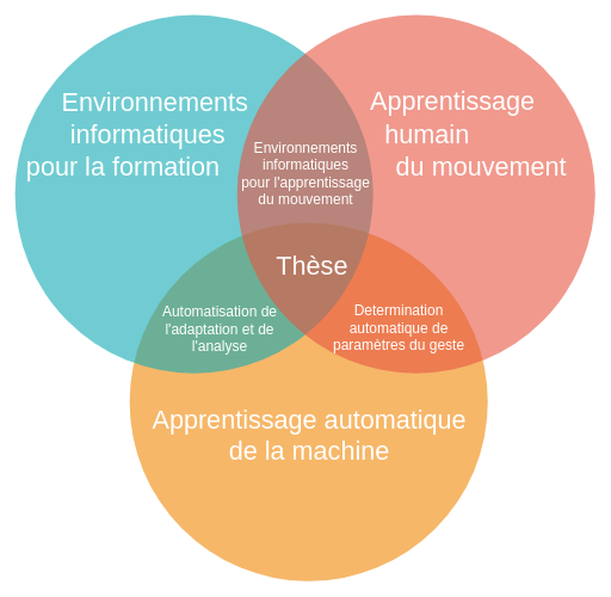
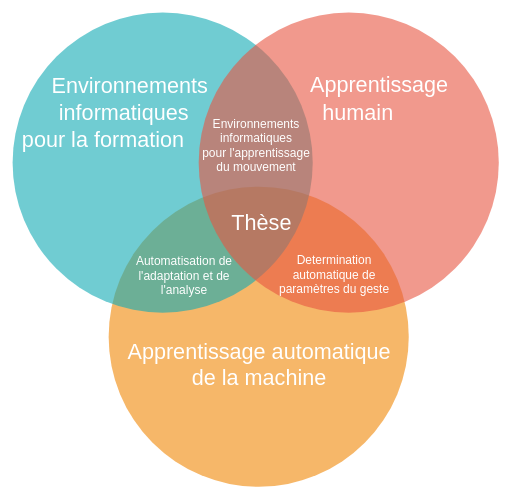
  <mxCell id="0" />
  <mxCell id="1" parent="0" />
  <mxCell id="2" value="" style="ellipse;fillColor=#F08705;opacity=60;strokeColor=none;html=1;fontColor=#FFFFFF;" parent="1" vertex="1"><mxGeometry x="180.5" y="310.5" width="500" height="500" as="geometry" /></mxCell>
  <mxCell id="3" value="" style="ellipse;fillColor=#12AAB5;opacity=60;strokeColor=none;html=1;fontColor=#FFFFFF;" parent="1" vertex="1"><mxGeometry x="20.5" y="20.5" width="500" height="500" as="geometry" /></mxCell>
  <mxCell id="4" value="" style="ellipse;fillColor=#e85642;opacity=60;strokeColor=none;html=1;fontColor=#FFFFFF;" parent="1" vertex="1"><mxGeometry x="330.5" y="20.5" width="500" height="500" as="geometry" /></mxCell>
  <mxCell id="5" value="&lt;font style=&quot;font-size: 36px&quot;&gt;&amp;nbsp;pour la formation&lt;/font&gt;" style="text;fontSize=24;align=center;verticalAlign=middle;html=1;fontColor=#FFFFFF;" parent="1" vertex="1"><mxGeometry x="20.5" y="212" width="290" height="40" as="geometry" /></mxCell>
- <mxCell id="6" value="&lt;font style=&quot;font-size: 36px&quot;&gt;&amp;nbsp;du mouvement&amp;nbsp;&lt;/font&gt;" style="text;fontSize=24;align=center;verticalAlign=middle;html=1;fontColor=#FFFFFF;" parent="1" vertex="1"><mxGeometry x="551" y="207" width="240" height="50" as="geometry" /></mxCell>
  <mxCell id="7" value="&lt;font style=&quot;font-size: 36px&quot;&gt;Apprentissage automatique&lt;br&gt;de la machine&lt;/font&gt;" style="text;fontSize=24;align=center;verticalAlign=middle;html=1;fontColor=#FFFFFF;" parent="1" vertex="1"><mxGeometry x="250.25" y="572" width="360.5" height="70" as="geometry" /></mxCell>
  <mxCell id="8" value="&lt;font style=&quot;font-size: 20px&quot;&gt;Environnements&lt;br&gt;informatiques&lt;br&gt;pour l'apprentissage&lt;br&gt;du mouvement&lt;/font&gt;" style="text;align=center;html=1;fontColor=#FFFFFF;fontSize=16;" parent="1" vertex="1"><mxGeometry x="336" y="187" width="180" height="90" as="geometry" /></mxCell>
  <mxCell id="9" value="&lt;font style=&quot;font-size: 20px&quot;&gt;Automatisation de&lt;br&gt;l'adaptation et de&lt;br&gt;l'analyse&lt;/font&gt;" style="text;align=center;html=1;fontColor=#FFFFFF;fontSize=16;" parent="1" vertex="1"><mxGeometry x="211" y="416" width="190" height="81.5" as="geometry" /></mxCell>
  <mxCell id="10" value="&lt;font style=&quot;font-size: 20px&quot;&gt;Determination&lt;br&gt;automatique de&lt;br&gt;paramètres du geste&lt;/font&gt;" style="text;align=center;html=1;fontColor=#FFFFFF;fontSize=16;" parent="1" vertex="1"><mxGeometry x="461" y="413.75" width="190" height="86" as="geometry" /></mxCell>
  <mxCell id="11" value="&lt;font style=&quot;font-size: 36px&quot;&gt;Thèse&lt;/font&gt;" style="text;align=center;html=1;fontColor=#FFFFFF;fontSize=16;" parent="1" vertex="1"><mxGeometry x="375" y="342" width="120.5" height="58.5" as="geometry" /></mxCell>
  <mxCell id="12" value="&lt;span style=&quot;color: rgb(255 , 255 , 255)&quot;&gt;&lt;font style=&quot;font-size: 36px&quot;&gt;Environnements&lt;/font&gt;&lt;/span&gt;" style="text;html=1;strokeColor=none;fillColor=none;align=center;verticalAlign=middle;whiteSpace=wrap;rounded=0;" vertex="1" parent="1"><mxGeometry x="92.75" y="122" width="245.5" height="40" as="geometry" /></mxCell>
  <mxCell id="13" value="&lt;span style=&quot;color: rgb(255 , 255 , 255)&quot;&gt;&lt;font style=&quot;font-size: 36px&quot;&gt;informatiques&lt;/font&gt;&lt;/span&gt;" style="text;html=1;strokeColor=none;fillColor=none;align=center;verticalAlign=middle;whiteSpace=wrap;rounded=0;" vertex="1" parent="1"><mxGeometry x="110.5" y="172" width="190" height="30" as="geometry" /></mxCell>
  <mxCell id="14" value="&lt;span style=&quot;color: rgb(255 , 255 , 255)&quot;&gt;&lt;font style=&quot;font-size: 36px&quot;&gt;Apprentissage&lt;/font&gt;&lt;/span&gt;" style="text;html=1;strokeColor=none;fillColor=none;align=center;verticalAlign=middle;whiteSpace=wrap;rounded=0;" vertex="1" parent="1"><mxGeometry x="511" y="117" width="240.5" height="45" as="geometry" /></mxCell>
  <mxCell id="15" value="&lt;span style=&quot;color: rgb(255 , 255 , 255)&quot;&gt;&lt;font style=&quot;font-size: 36px&quot;&gt;humain&lt;/font&gt;&lt;/span&gt;" style="text;html=1;strokeColor=none;fillColor=none;align=center;verticalAlign=middle;whiteSpace=wrap;rounded=0;" vertex="1" parent="1"><mxGeometry x="531" y="172" width="130" height="30" as="geometry" /></mxCell>
